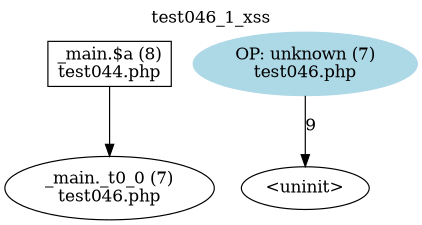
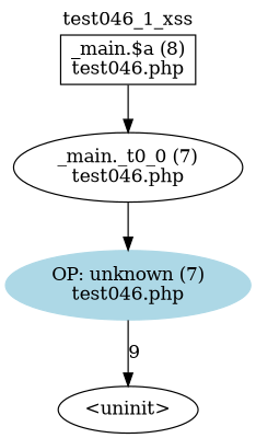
  digraph {
    label=test046_1_xss
    labelloc=t
    node [shape=ellipse]
-   n1 [label="_main.$a (8)\ntest044.php" shape=box]
+   n1 [label="_main.$a (8)\ntest046.php" shape=box]
    n2 [label="_main._t0_0 (7)\ntest046.php"]
    n3 [color=lightblue label="OP: unknown (7)\ntest046.php" style=filled]
    n4 [label="<uninit>"]
    n1 -> n2
+   n2 -> n3
    n3 -> n4 [label=9]
  }
